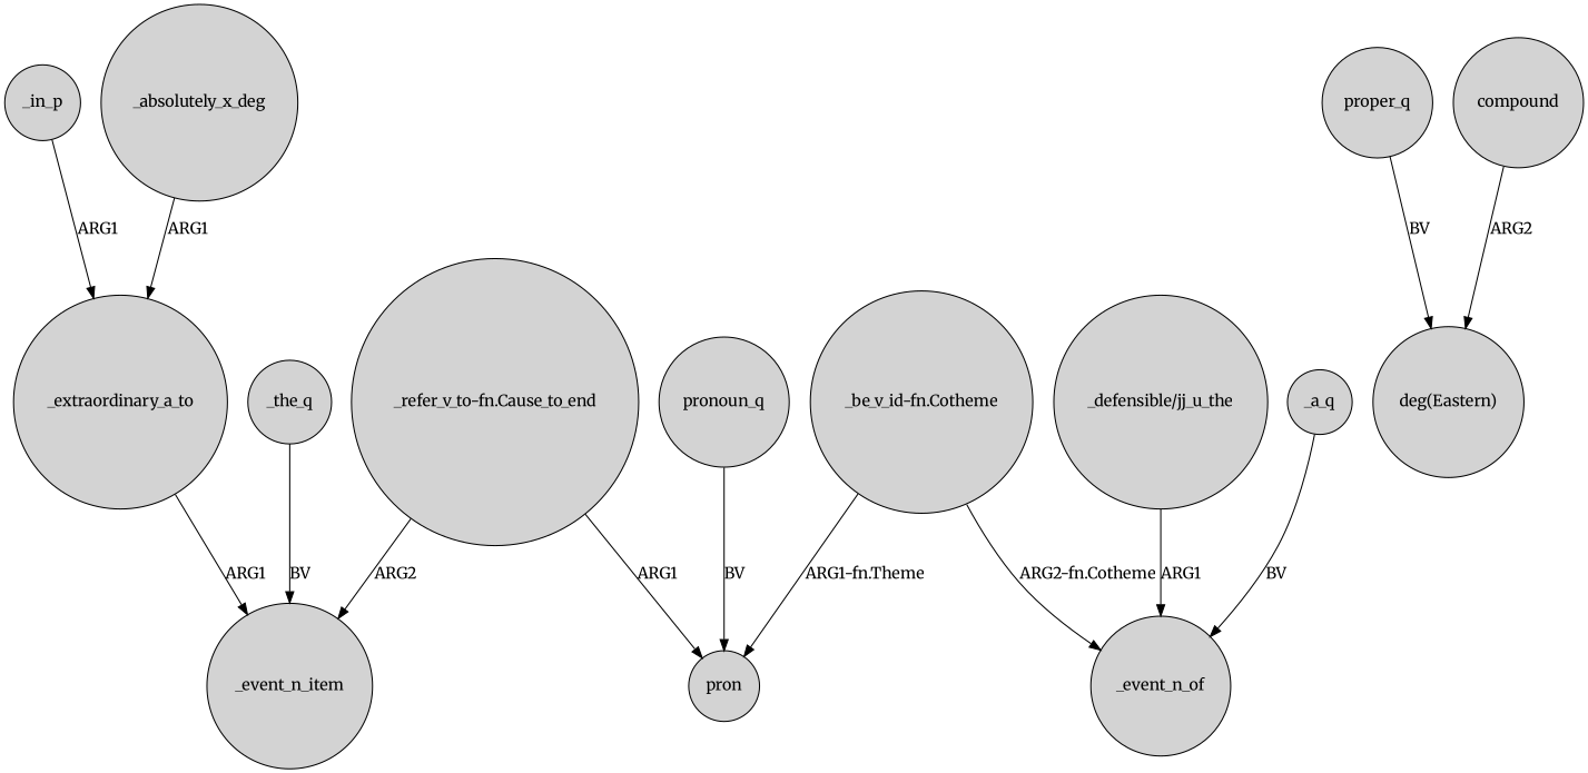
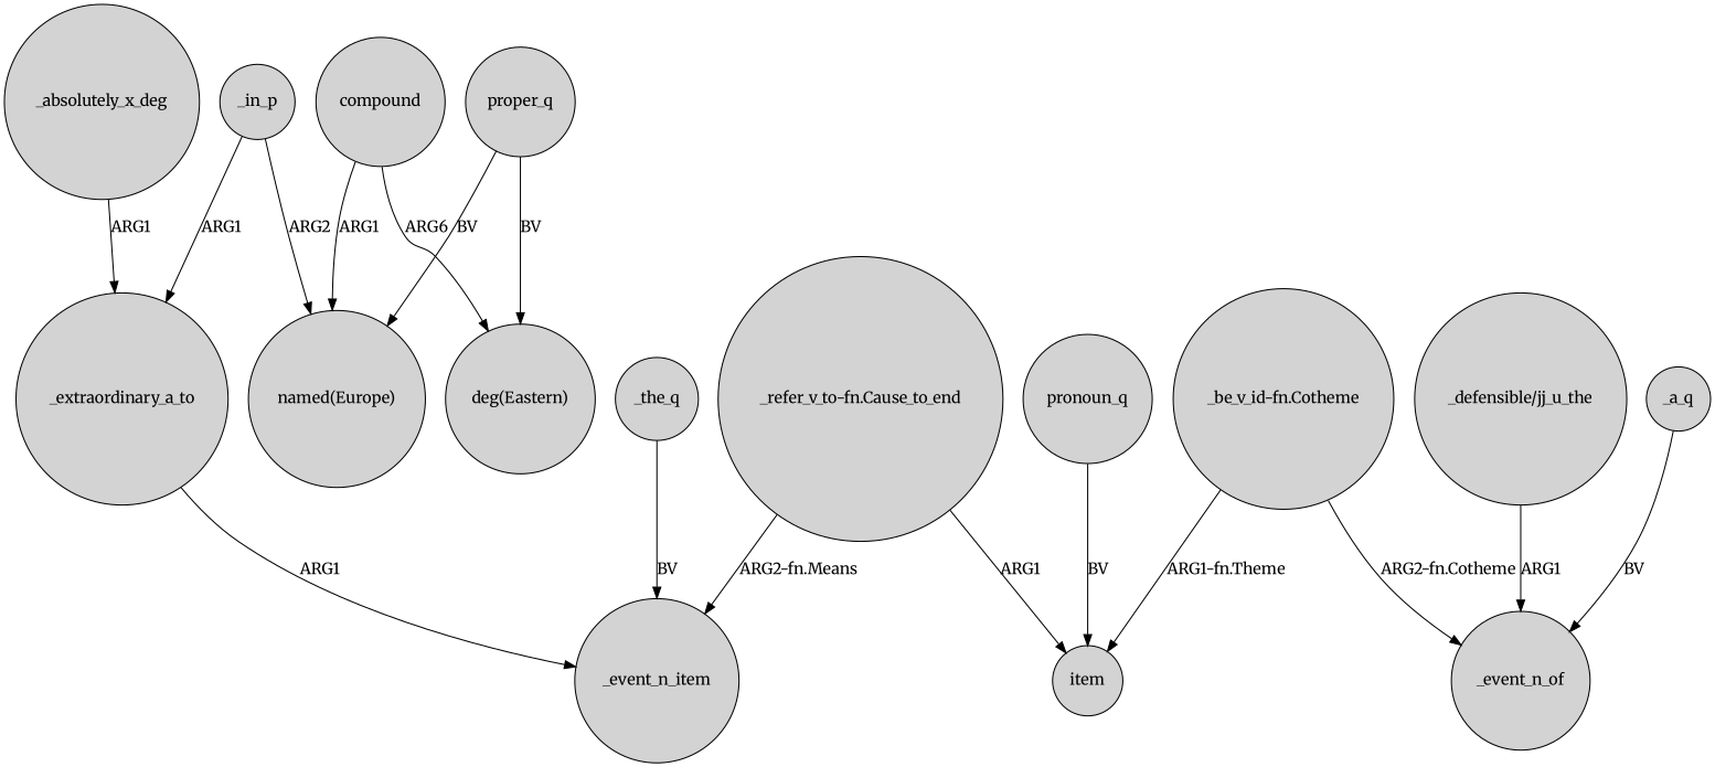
  digraph {
    fontname=Merriweather
    node [fontname=Merriweather shape=circle style=filled]
    edge [fontname=Merriweather]
    _in_p
+   "named(Europe)"
    _extraordinary_a_to
    "_be_v_id-fn.Cotheme"
-   pron
+   pron [label=item]
    n6 [label=_event_n_of]
    proper_q
    n8 [label="deg(Eastern)"]
    compound
    "_refer_v_to-fn.Cause_to_end"
    _event_n_item
    _the_q
    _absolutely_x_deg
    pronoun_q
    n15 [label="_defensible/jj_u_the"]
    _a_q
+   _in_p -> "named(Europe)" [label=ARG2]
    _in_p -> _extraordinary_a_to [label=ARG1]
    _extraordinary_a_to -> _event_n_item [label=ARG1]
    "_be_v_id-fn.Cotheme" -> pron [label="ARG1-fn.Theme"]
    "_be_v_id-fn.Cotheme" -> n6 [label="ARG2-fn.Cotheme"]
+   proper_q -> "named(Europe)" [label=BV]
    proper_q -> n8 [label=BV]
-   compound -> n8 [label=ARG2]
+   compound -> "named(Europe)" [label=ARG1]
+   compound -> n8 [label=ARG6]
    "_refer_v_to-fn.Cause_to_end" -> pron [label=ARG1]
-   "_refer_v_to-fn.Cause_to_end" -> _event_n_item [label=ARG2]
+   "_refer_v_to-fn.Cause_to_end" -> _event_n_item [label="ARG2-fn.Means"]
    _the_q -> _event_n_item [label=BV]
    _absolutely_x_deg -> _extraordinary_a_to [label=ARG1]
    pronoun_q -> pron [label=BV]
    n15 -> n6 [label=ARG1]
    _a_q -> n6 [label=BV]
  }
